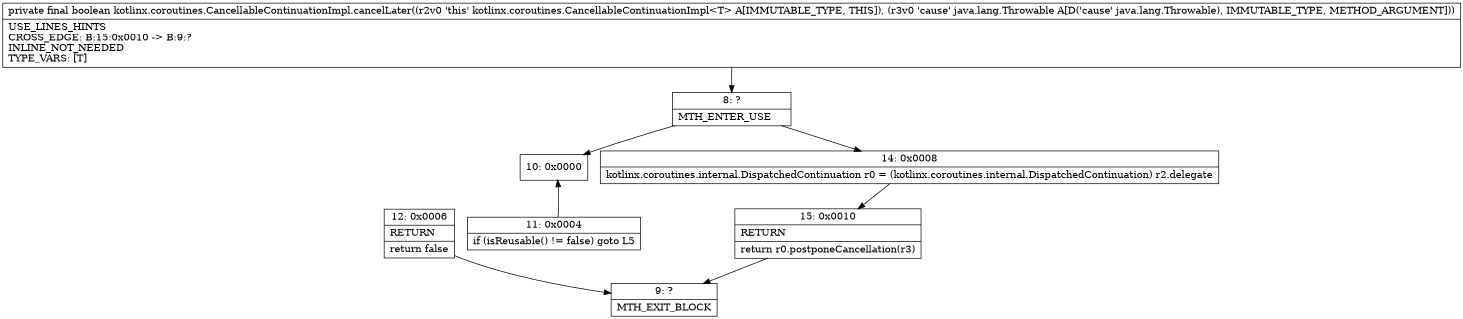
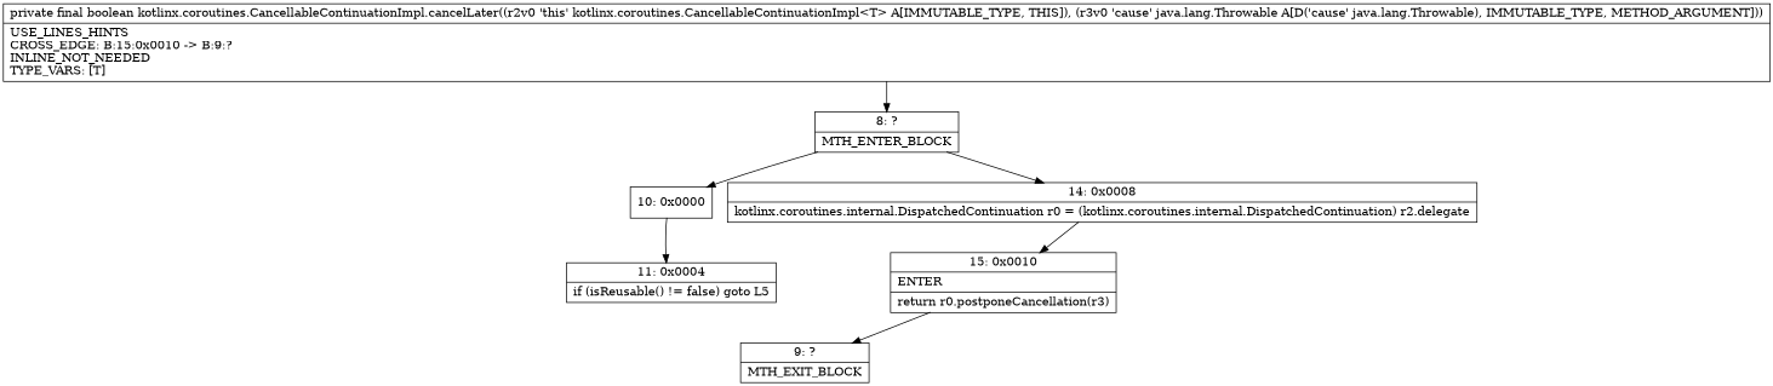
  digraph {
    node [shape=record]
-   n1 [label="{8\:\ ?|MTH_ENTER_USE\l}"]
+   n1 [label="{8\:\ ?|MTH_ENTER_BLOCK\l}"]
    n2 [label="{10\:\ 0x0000}"]
    n3 [label="{14\:\ 0x0008|kotlinx.coroutines.internal.DispatchedContinuation r0 = (kotlinx.coroutines.internal.DispatchedContinuation) r2.delegate\l}"]
    n4 [label="{11\:\ 0x0004|if (isReusable() != false) goto L5\l}"]
-   n5 [label="{12\:\ 0x0006|RETURN\l|return false\l}"]
    n6 [label="{9\:\ ?|MTH_EXIT_BLOCK\l}"]
-   n7 [label="{15\:\ 0x0010|RETURN\l|return r0.postponeCancellation(r3)\l}"]
+   n7 [label="{15\:\ 0x0010|ENTER\l|return r0.postponeCancellation(r3)\l}"]
    n8 [label="{private final boolean kotlinx.coroutines.CancellableContinuationImpl.cancelLater((r2v0 'this' kotlinx.coroutines.CancellableContinuationImpl\<T\> A[IMMUTABLE_TYPE, THIS]), (r3v0 'cause' java.lang.Throwable A[D('cause' java.lang.Throwable), IMMUTABLE_TYPE, METHOD_ARGUMENT]))  | USE_LINES_HINTS\lCROSS_EDGE: B:15:0x0010 \-\> B:9:?\lINLINE_NOT_NEEDED\lTYPE_VARS: [T]\l}"]
    n1 -> n2
    n1 -> n3
-   n4 -> n2
+   n2 -> n4
    n3 -> n7
-   n5 -> n6
    n7 -> n6
    n8 -> n1
  }
